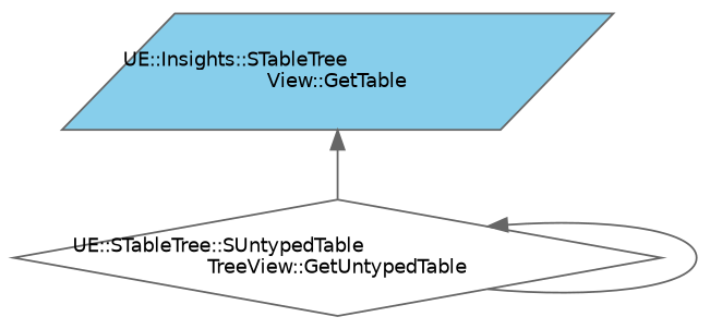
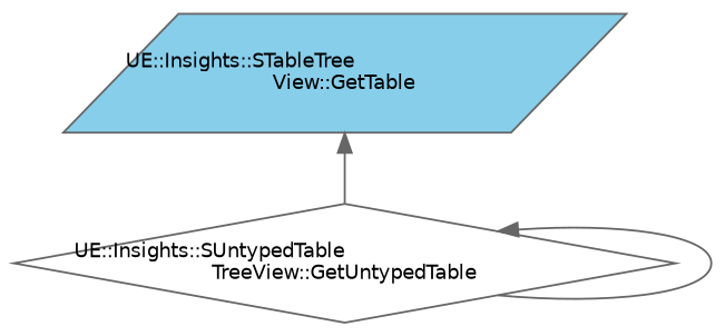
  digraph {
    rankdir=TB
    node [fontname=Helvetica fontsize=10 style=filled]
    edge [color=gray40 dir=back fontname=Helvetica fontsize=10 labelfontname=Helvetica labelfontsize=10 style=solid]
    n1 [color=gray40 fillcolor=skyblue fontcolor=black height=0.2 label="UE::Insights::STableTree\lView::GetTable" shape=parallelogram width=0.4]
-   n2 [color=grey40 fillcolor=white height=0.2 label="UE::STableTree::SUntypedTable\lTreeView::GetUntypedTable" shape=diamond width=0.4]
+   n2 [color=grey40 fillcolor=white height=0.2 label="UE::Insights::SUntypedTable\lTreeView::GetUntypedTable" shape=diamond width=0.4]
    n1 -> n2
    n2 -> n2
  }
